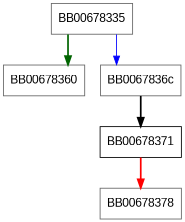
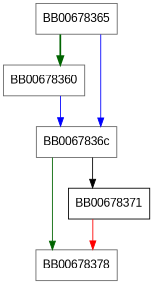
  digraph {
    fontname="Liberation Sans"
    splines=ortho
    node [color=gray40 fontname="Liberation Sans" shape=box]
    edge [color=blue fontname="Liberation Sans" style=solid]
    BB00678360
    BB0067836c
    BB00678378
    BB00678371 [color=black]
-   BB00678365 [label=BB00678335]
-   BB0067836c -> BB00678371 [color=black style=bold]
-   BB00678371 -> BB00678378 [color=red style=bold]
+   BB00678365
+   BB00678360 -> BB0067836c
+   BB0067836c -> BB00678378 [color=darkgreen]
+   BB0067836c -> BB00678371 [color=black]
+   BB00678371 -> BB00678378 [color=red]
    BB00678365 -> BB00678360 [color=darkgreen style=bold]
    BB00678365 -> BB0067836c
  }
